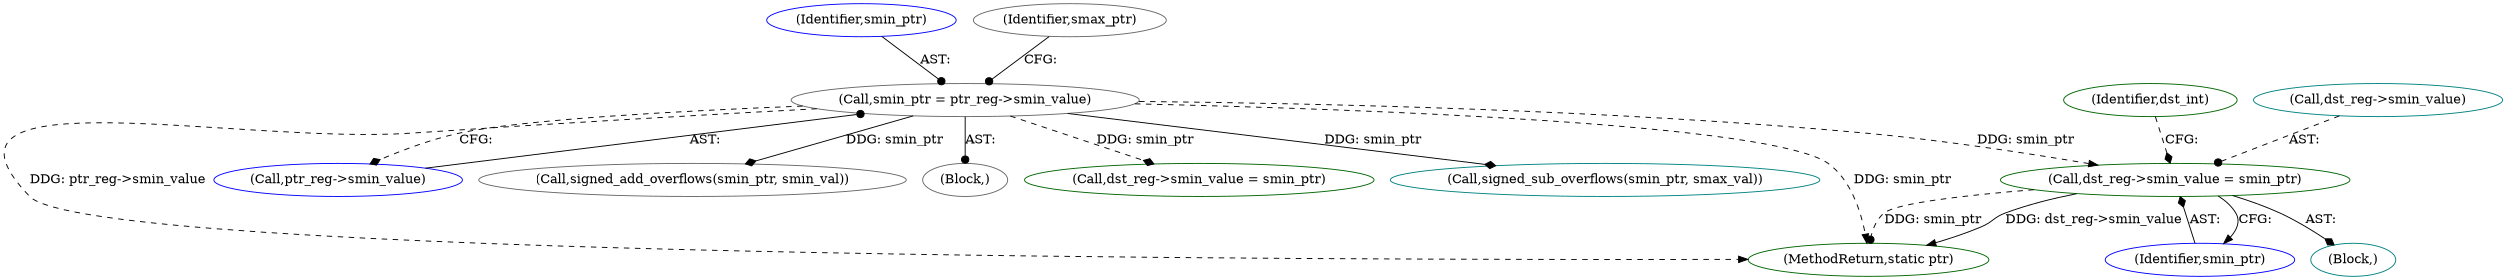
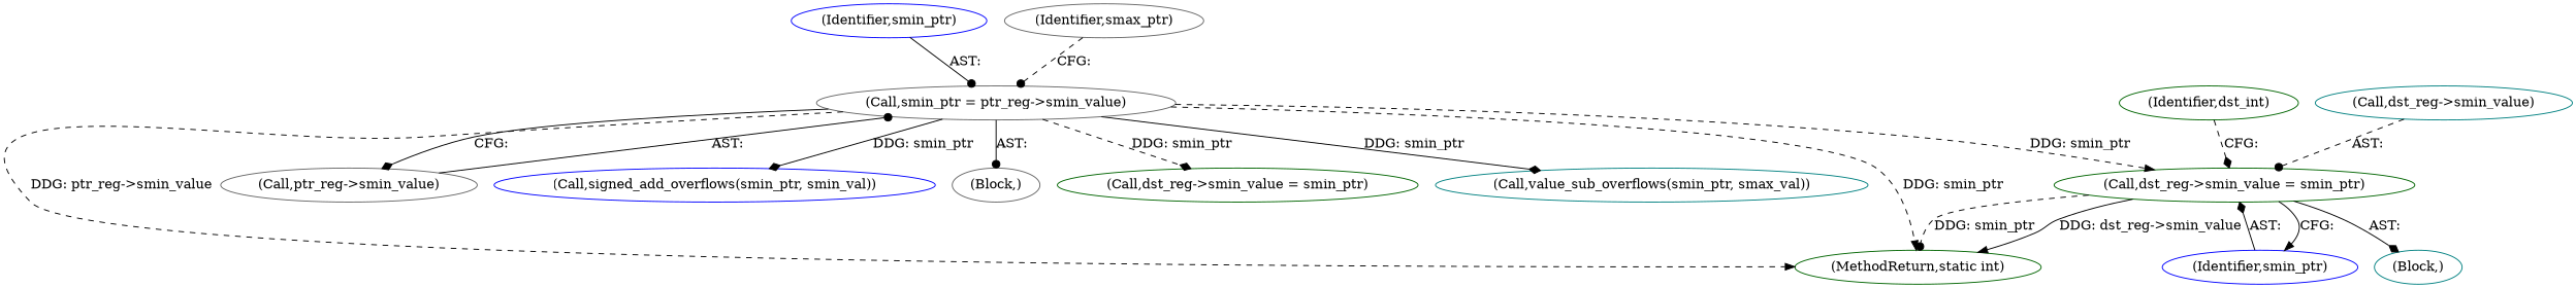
  digraph {
    node [color=darkgreen]
    edge [arrowhead=diamond style=solid]
    n1 [label="(Call,dst_reg->smin_value = smin_ptr)"]
    n2 [color=teal label="(Block,)"]
    n3 [color=blue label="(Identifier,smin_ptr)"]
-   n4 [label="(MethodReturn,static ptr)"]
+   n4 [label="(MethodReturn,static int)"]
    n5 [color=gray40 label="(Call,smin_ptr = ptr_reg->smin_value)"]
-   n6 [color=blue label="(Call,ptr_reg->smin_value)"]
-   n7 [color=gray40 label="(Call,signed_add_overflows(smin_ptr, smin_val))"]
+   n6 [color=gray40 label="(Call,ptr_reg->smin_value)"]
+   n7 [color=blue label="(Call,signed_add_overflows(smin_ptr, smin_val))"]
    n8 [color=gray40 label="(Block,)"]
    n9 [label="(Call,dst_reg->smin_value = smin_ptr)"]
-   n10 [color=teal label="(Call,signed_sub_overflows(smin_ptr, smax_val))"]
+   n10 [color=teal label="(Call,value_sub_overflows(smin_ptr, smax_val))"]
    n11 [label="(Identifier,dst_int)"]
    n12 [color=blue label="(Identifier,smin_ptr)"]
    n13 [color=teal label="(Call,dst_reg->smin_value)"]
    n14 [color=gray40 label="(Identifier,smax_ptr)"]
    n1 -> n2 [label="AST: "]
    n1 -> n3 [arrowhead=normal label="CFG: "]
    n1 -> n4 [arrowhead=dot label="DDG: smin_ptr" style=dashed]
    n1 -> n4 [arrowhead=normal label="DDG: dst_reg->smin_value"]
    n3 -> n1 [label="AST: "]
    n5 -> n1 [arrowhead=normal label="DDG: smin_ptr" style=dashed]
    n5 -> n4 [arrowhead=normal label="DDG: smin_ptr" style=dashed]
    n5 -> n4 [arrowhead=normal label="DDG: ptr_reg->smin_value" style=dashed]
-   n5 -> n6 [label="CFG: " style=dashed]
+   n5 -> n6 [label="CFG: "]
    n5 -> n7 [label="DDG: smin_ptr"]
    n5 -> n8 [arrowhead=dot label="AST: "]
    n5 -> n9 [label="DDG: smin_ptr" style=dashed]
    n5 -> n10 [label="DDG: smin_ptr"]
    n6 -> n5 [arrowhead=dot label="AST: "]
    n11 -> n1 [label="CFG: " style=dashed]
    n12 -> n5 [arrowhead=dot label="AST: "]
    n13 -> n1 [arrowhead=dot label="AST: " style=dashed]
-   n14 -> n5 [arrowhead=dot label="CFG: "]
+   n14 -> n5 [arrowhead=dot label="CFG: " style=dashed]
  }
